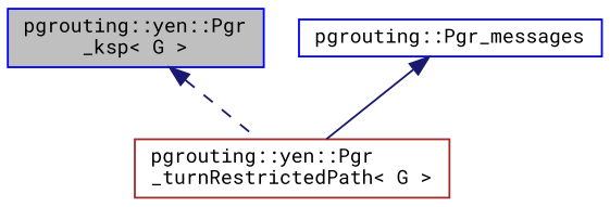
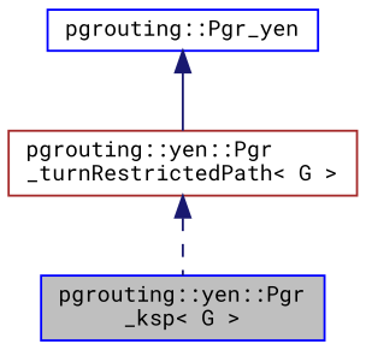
  digraph {
    fontname="Roboto Mono"
    node [color=blue fillcolor=white fontname="Roboto Mono" fontsize=10 shape=record style=filled]
    edge [color=midnightblue dir=back fontname="Roboto Mono" fontsize=10 labelfontname=Helvetica labelfontsize=10]
    n1 [fillcolor=grey75 fontcolor=black height=0.2 label="pgrouting::yen::Pgr\l_ksp\< G \>" width=0.4]
    n2 [color=brown height=0.2 label="pgrouting::yen::Pgr\l_turnRestrictedPath\< G \>" width=0.4]
-   n3 [height=0.2 label="pgrouting::Pgr_messages" width=0.4]
-   n1 -> n2 [style=dashed]
+   n3 [height=0.2 label="pgrouting::Pgr_yen" width=0.4]
+   n2 -> n1 [style=dashed]
    n3 -> n2 [style=solid]
  }
